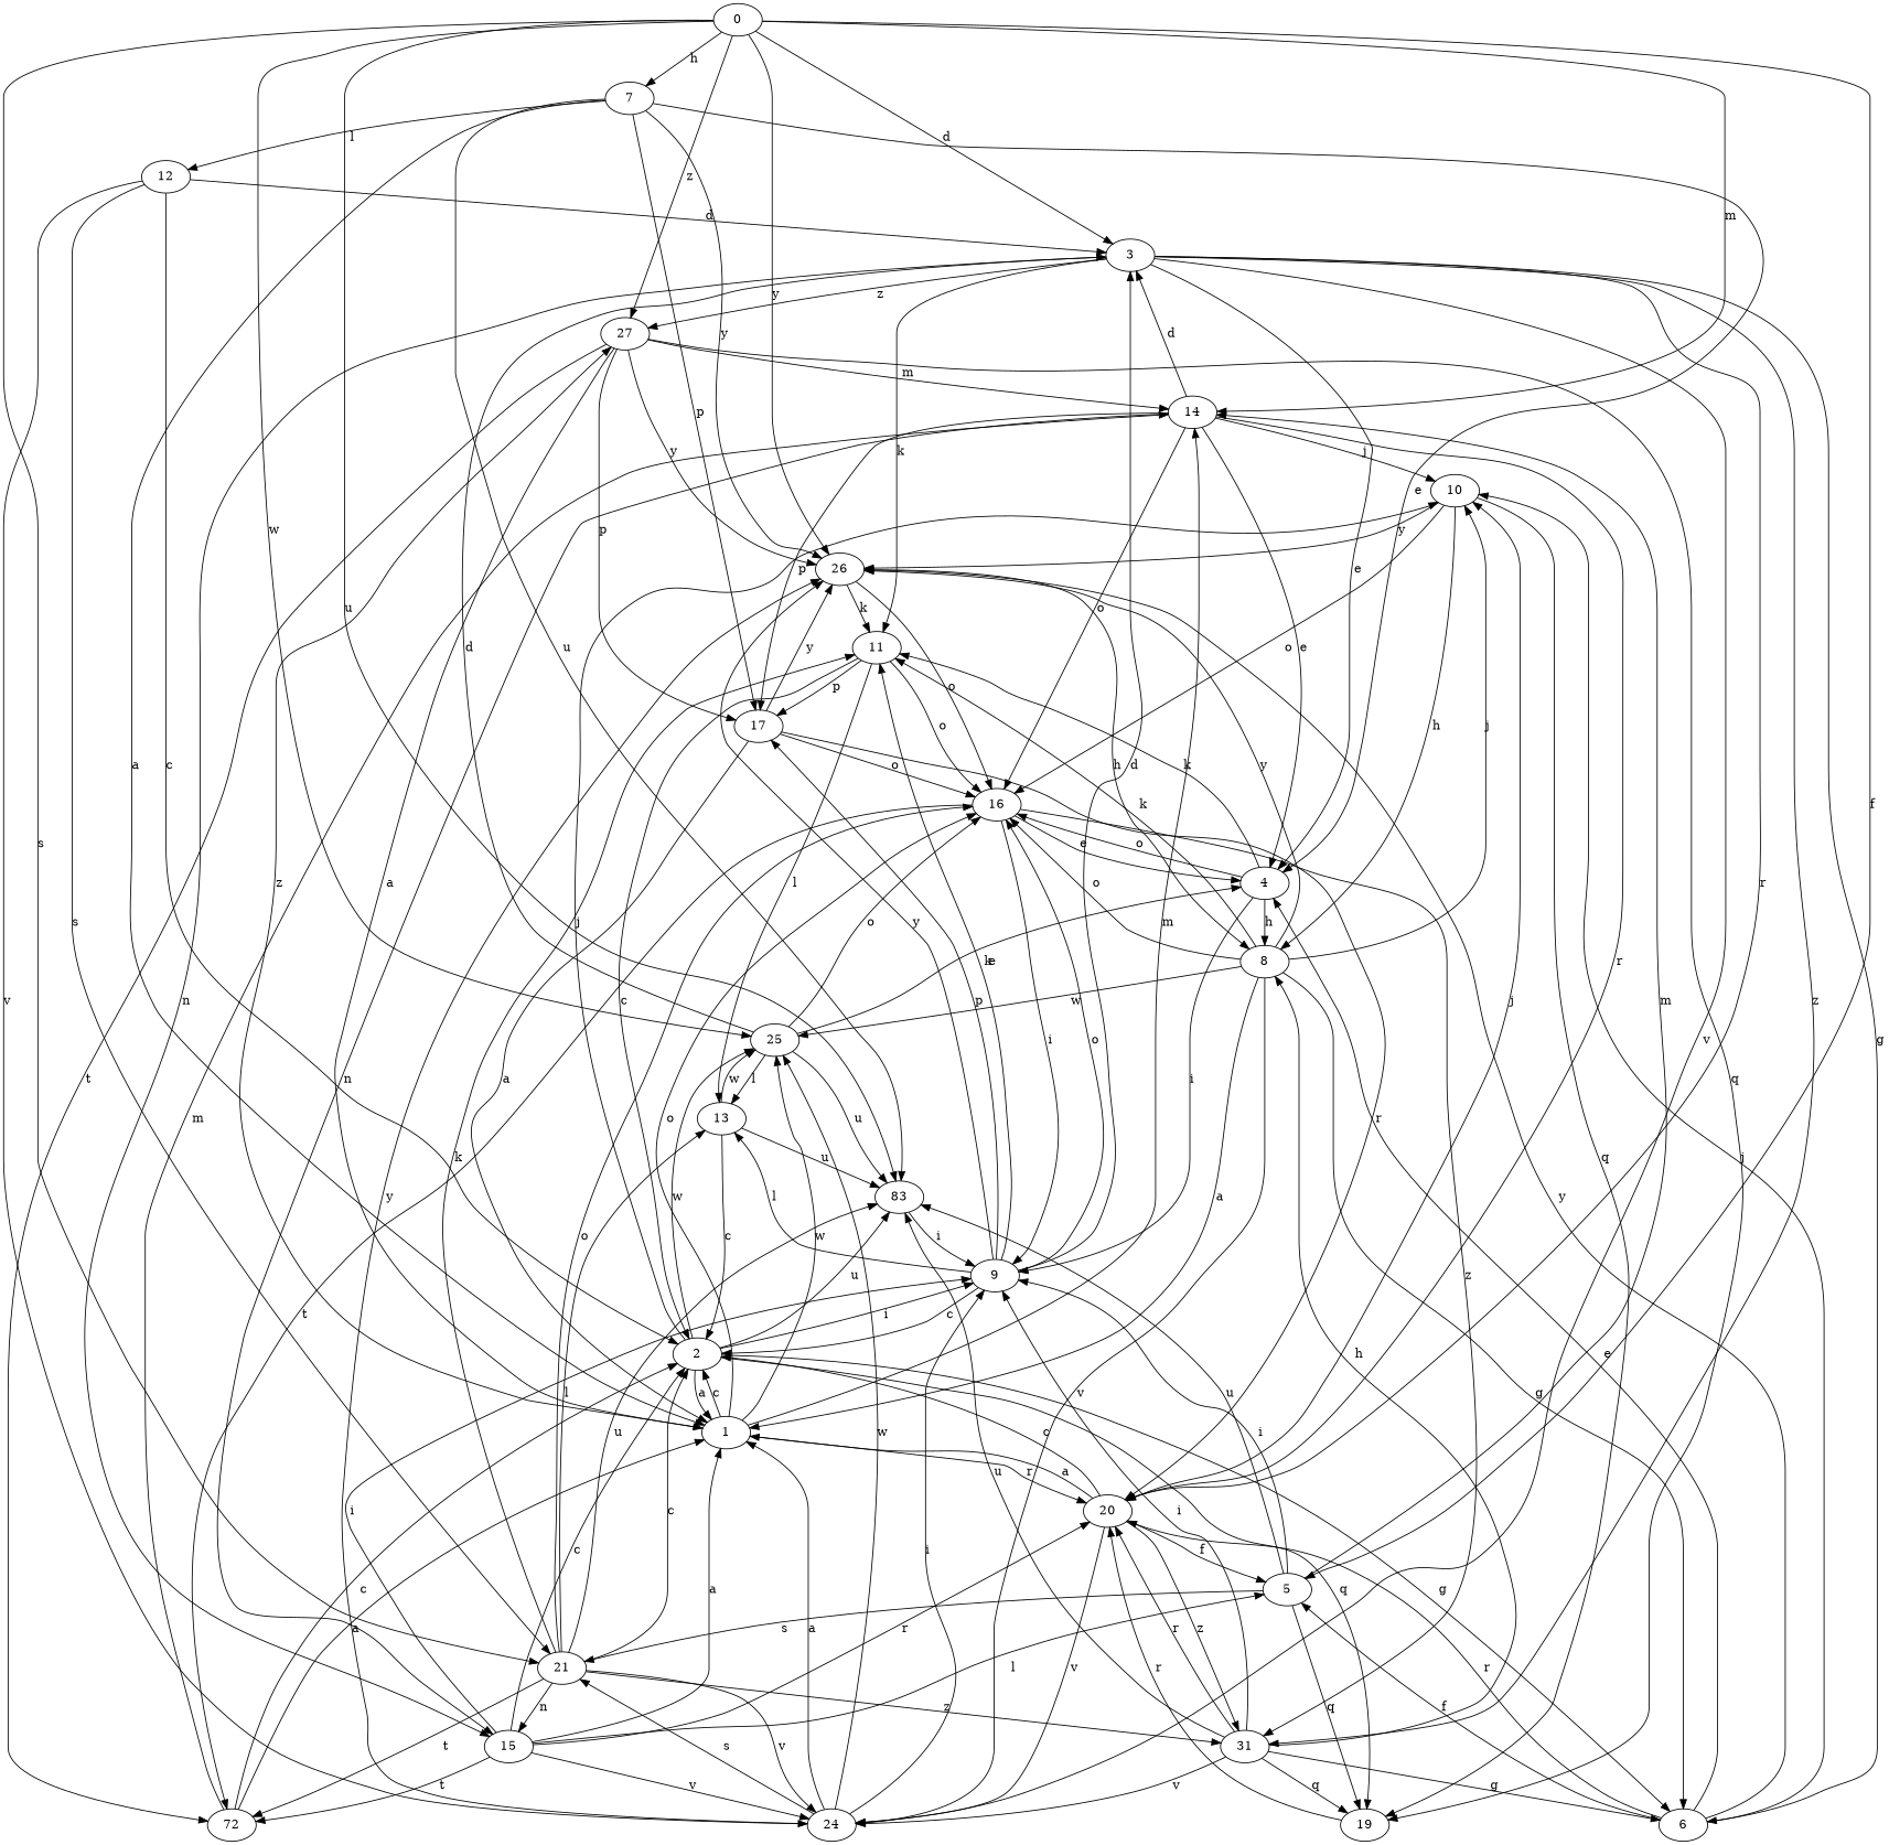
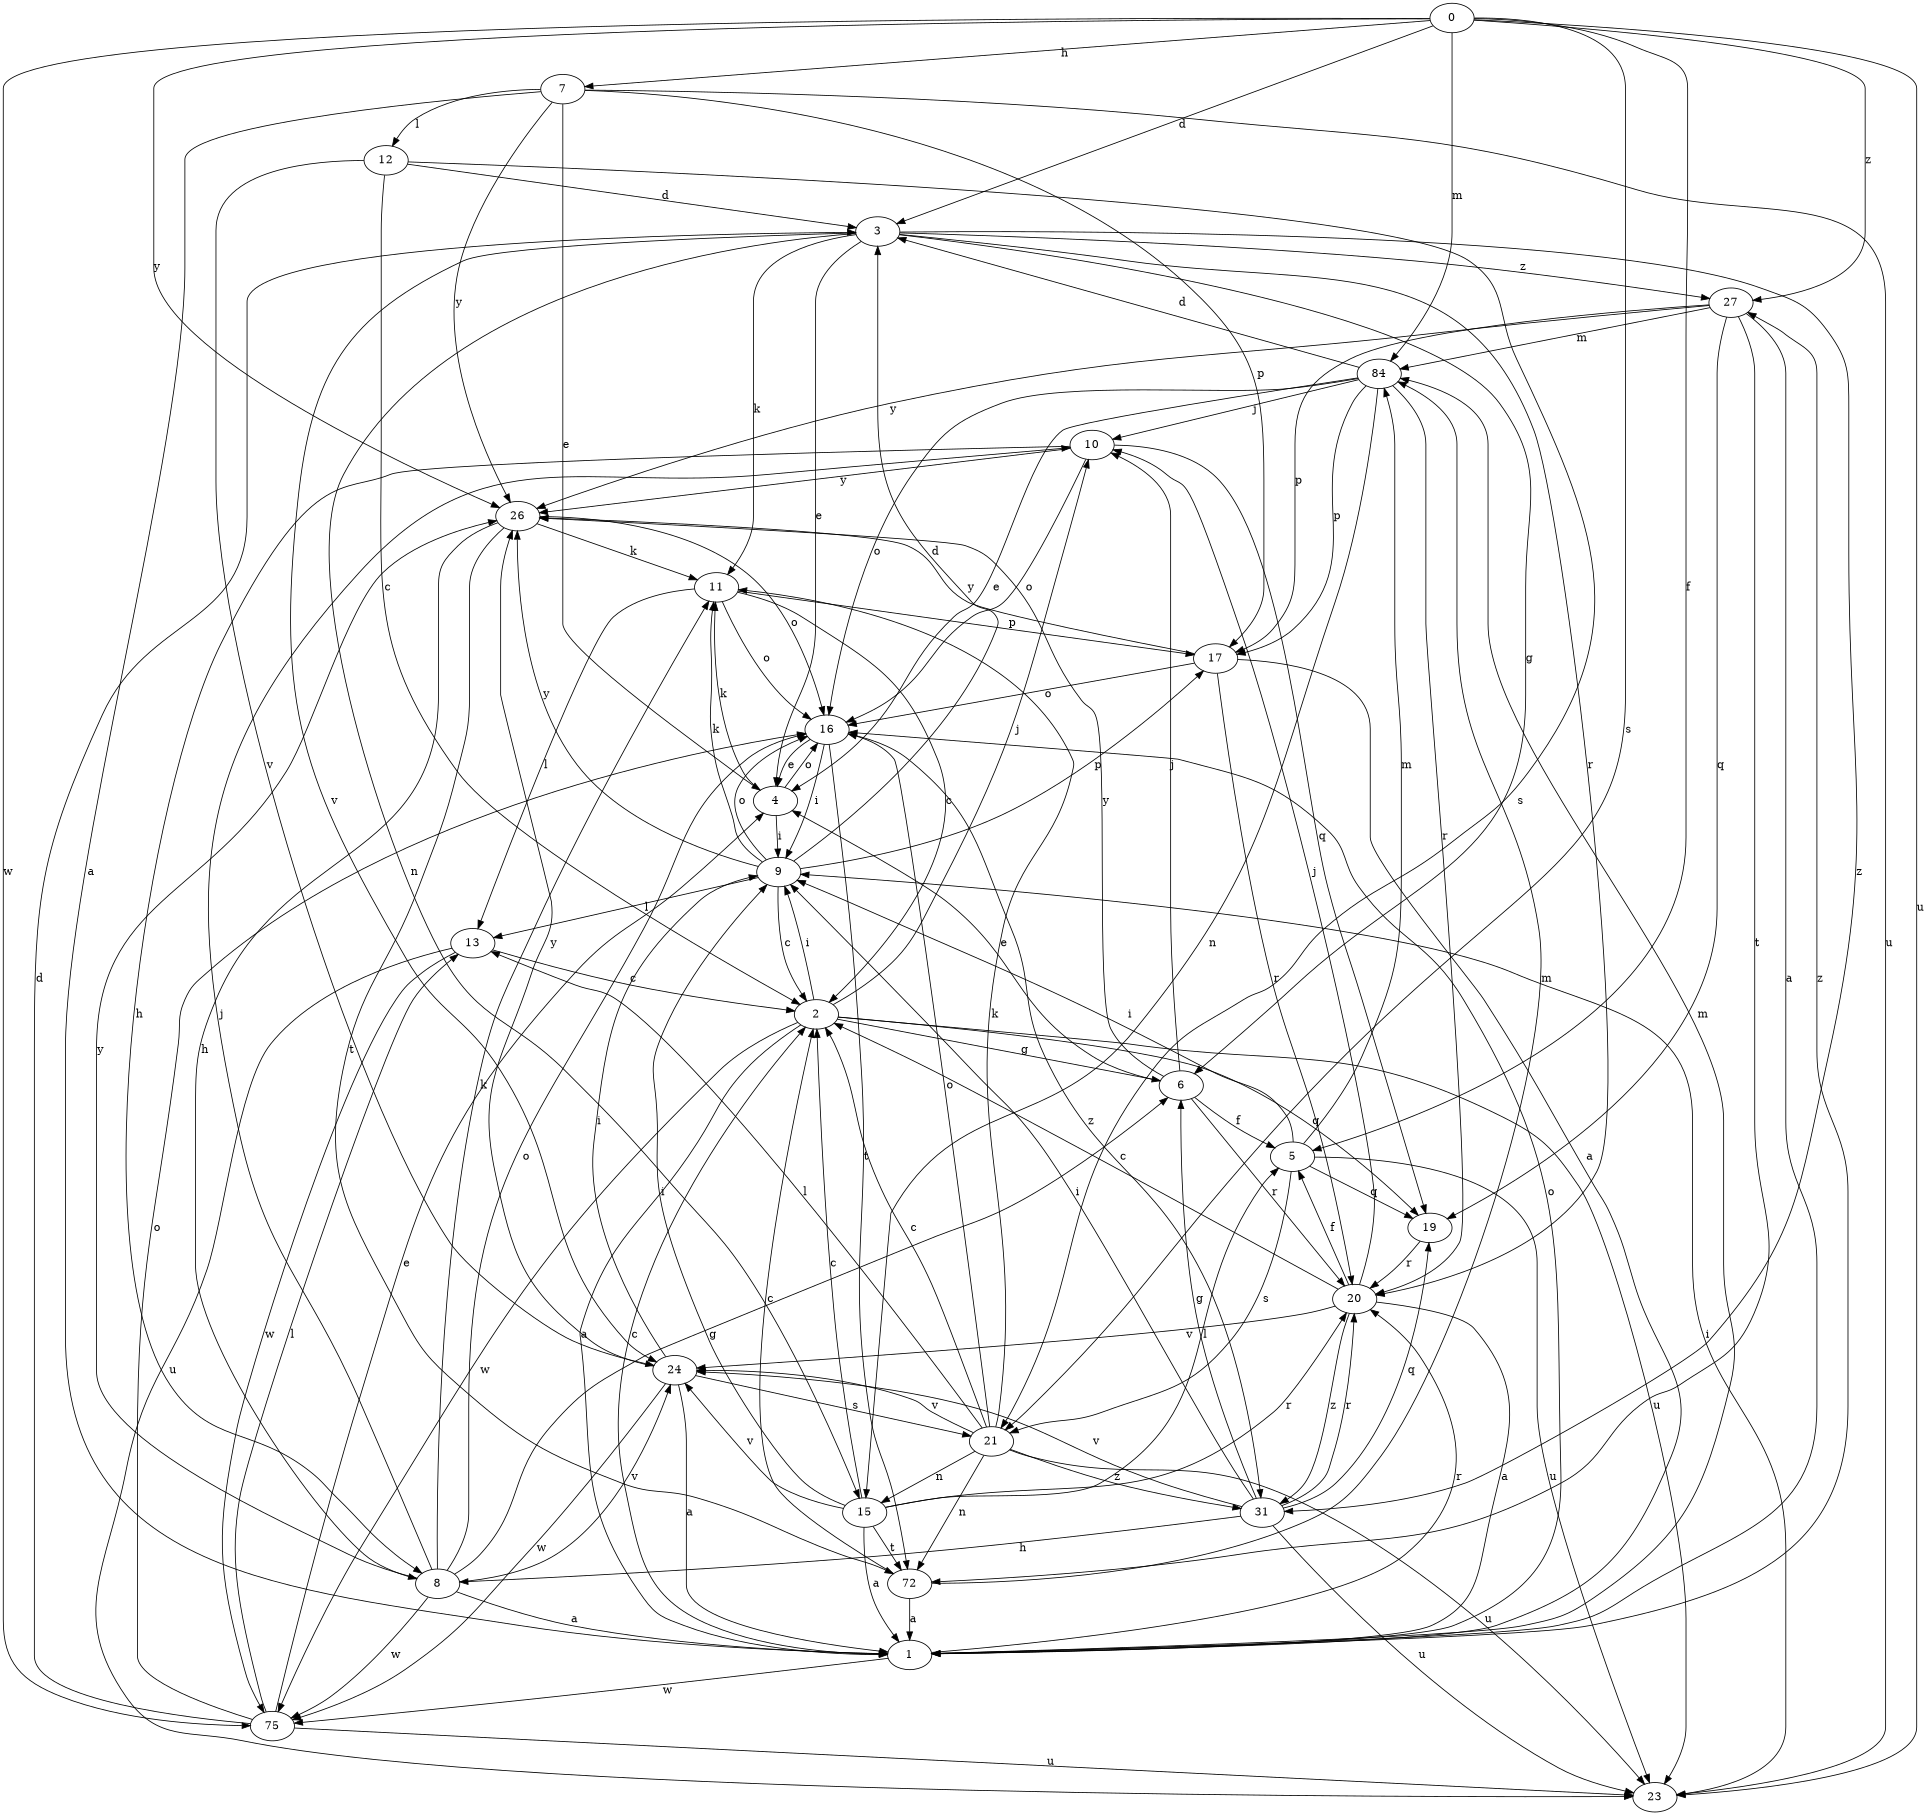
  strict digraph {
    fontname="DejaVu Serif"
    node [fontname="DejaVu Serif"]
    edge [fontname="DejaVu Serif"]
    0
    3
    5
    7
-   14
+   14 [label=84]
    21
-   23 [label=83]
-   25
+   23
+   25 [label=75]
    26
    27
    20
    6
    4
    11
    15
    24
    31
    9
    19
    1
    12
    17
    16
    10
    2
    13
    n27 [label=72]
    8
    0 -> 3 [label=d]
    0 -> 5 [label=f]
    0 -> 7 [label=h]
    0 -> 14 [label=m]
    0 -> 21 [label=s]
    0 -> 23 [label=u]
    0 -> 25 [label=w]
    0 -> 26 [label=y]
    0 -> 27 [label=z]
    3 -> 27 [label=z]
    3 -> 20 [label=r]
    3 -> 6 [label=g]
    3 -> 4 [label=e]
    3 -> 11 [label=k]
    3 -> 15 [label=n]
    3 -> 24 [label=v]
    3 -> 31 [label=z]
    5 -> 14 [label=m]
    5 -> 21 [label=s]
    5 -> 23 [label=u]
    5 -> 9 [label=i]
    5 -> 19 [label=q]
    7 -> 23 [label=u]
    7 -> 26 [label=y]
    7 -> 4 [label=e]
    7 -> 1 [label=a]
    7 -> 12 [label=l]
    7 -> 17 [label=p]
    14 -> 3 [label=d]
    14 -> 20 [label=r]
    14 -> 4 [label=e]
    14 -> 15 [label=n]
    14 -> 17 [label=p]
    14 -> 16 [label=o]
    14 -> 10 [label=j]
    21 -> 23 [label=u]
    21 -> 11 [label=k]
    21 -> 15 [label=n]
    21 -> 24 [label=v]
    21 -> 31 [label=z]
    21 -> 16 [label=o]
    21 -> 2 [label=c]
    21 -> 13 [label=l]
-   21 -> n27 [label=t]
+   21 -> n27 [label=n]
    23 -> 9 [label=i]
    25 -> 3 [label=d]
    25 -> 23 [label=u]
    25 -> 4 [label=e]
    25 -> 16 [label=o]
    25 -> 13 [label=l]
    26 -> 11 [label=k]
    26 -> 16 [label=o]
+   26 -> n27 [label=t]
    26 -> 8 [label=h]
    27 -> 14 [label=m]
    27 -> 26 [label=y]
    27 -> 19 [label=q]
    27 -> 1 [label=a]
    27 -> 17 [label=p]
    27 -> n27 [label=t]
    20 -> 5 [label=f]
    20 -> 24 [label=v]
    20 -> 31 [label=z]
    20 -> 1 [label=a]
    20 -> 10 [label=j]
    20 -> 2 [label=c]
    6 -> 5 [label=f]
    6 -> 26 [label=y]
    6 -> 20 [label=r]
    6 -> 4 [label=e]
    6 -> 10 [label=j]
    4 -> 11 [label=k]
    4 -> 9 [label=i]
    4 -> 16 [label=o]
-   4 -> 8 [label=h]
    11 -> 17 [label=p]
    11 -> 16 [label=o]
    11 -> 2 [label=c]
    11 -> 13 [label=l]
    15 -> 5 [label=l]
    15 -> 20 [label=r]
    15 -> 24 [label=v]
    15 -> 9 [label=i]
    15 -> 1 [label=a]
    15 -> 2 [label=c]
    15 -> n27 [label=t]
    24 -> 21 [label=s]
    24 -> 25 [label=w]
    24 -> 26 [label=y]
    24 -> 9 [label=i]
    24 -> 1 [label=a]
    31 -> 23 [label=u]
    31 -> 20 [label=r]
    31 -> 6 [label=g]
    31 -> 24 [label=v]
    31 -> 9 [label=i]
    31 -> 19 [label=q]
    31 -> 8 [label=h]
    9 -> 3 [label=d]
    9 -> 26 [label=y]
    9 -> 11 [label=k]
    9 -> 17 [label=p]
    9 -> 16 [label=o]
    9 -> 2 [label=c]
    9 -> 13 [label=l]
    19 -> 20 [label=r]
    1 -> 14 [label=m]
    1 -> 25 [label=w]
    1 -> 27 [label=z]
    1 -> 20 [label=r]
    1 -> 16 [label=o]
    1 -> 2 [label=c]
    12 -> 3 [label=d]
    12 -> 21 [label=s]
    12 -> 24 [label=v]
    12 -> 2 [label=c]
    17 -> 26 [label=y]
    17 -> 20 [label=r]
    17 -> 1 [label=a]
    17 -> 16 [label=o]
    16 -> 4 [label=e]
    16 -> 31 [label=z]
    16 -> 9 [label=i]
    16 -> n27 [label=t]
    10 -> 26 [label=y]
    10 -> 19 [label=q]
    10 -> 16 [label=o]
    10 -> 8 [label=h]
    2 -> 23 [label=u]
    2 -> 25 [label=w]
    2 -> 6 [label=g]
    2 -> 9 [label=i]
    2 -> 19 [label=q]
    2 -> 1 [label=a]
    2 -> 10 [label=j]
    13 -> 23 [label=u]
    13 -> 25 [label=w]
    13 -> 2 [label=c]
    n27 -> 14 [label=m]
    n27 -> 1 [label=a]
    n27 -> 2 [label=c]
    8 -> 25 [label=w]
    8 -> 26 [label=y]
    8 -> 6 [label=g]
    8 -> 11 [label=k]
    8 -> 24 [label=v]
    8 -> 1 [label=a]
    8 -> 16 [label=o]
    8 -> 10 [label=j]
  }
